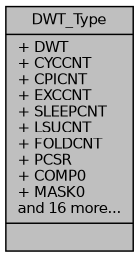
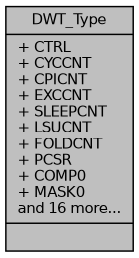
  digraph {
-   n1 [color=black fillcolor=grey75 fontcolor=black fontname=Helvetica fontsize=10 height=0.2 label="{DWT_Type\n|+ DWT\l+ CYCCNT\l+ CPICNT\l+ EXCCNT\l+ SLEEPCNT\l+ LSUCNT\l+ FOLDCNT\l+ PCSR\l+ COMP0\l+ MASK0\land 16 more...\l|}" shape=record style=filled width=0.4]
+   n1 [color=black fillcolor=grey75 fontcolor=black fontname=Helvetica fontsize=10 height=0.2 label="{DWT_Type\n|+ CTRL\l+ CYCCNT\l+ CPICNT\l+ EXCCNT\l+ SLEEPCNT\l+ LSUCNT\l+ FOLDCNT\l+ PCSR\l+ COMP0\l+ MASK0\land 16 more...\l|}" shape=record style=filled width=0.4]
  }
